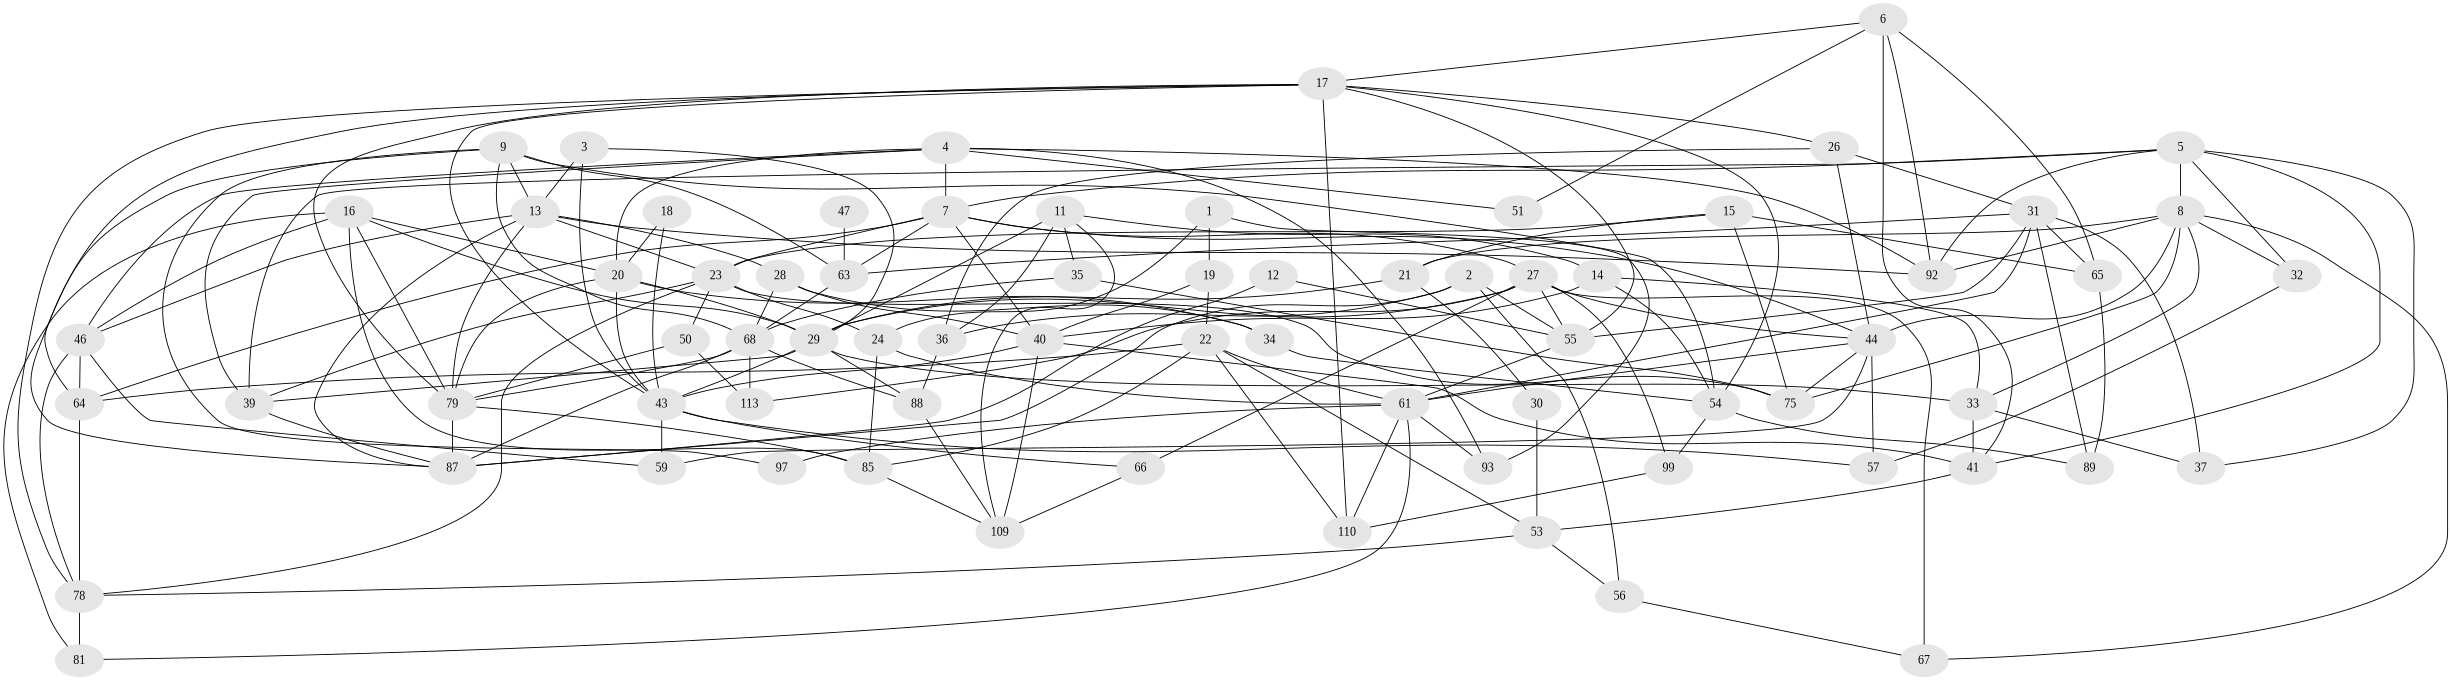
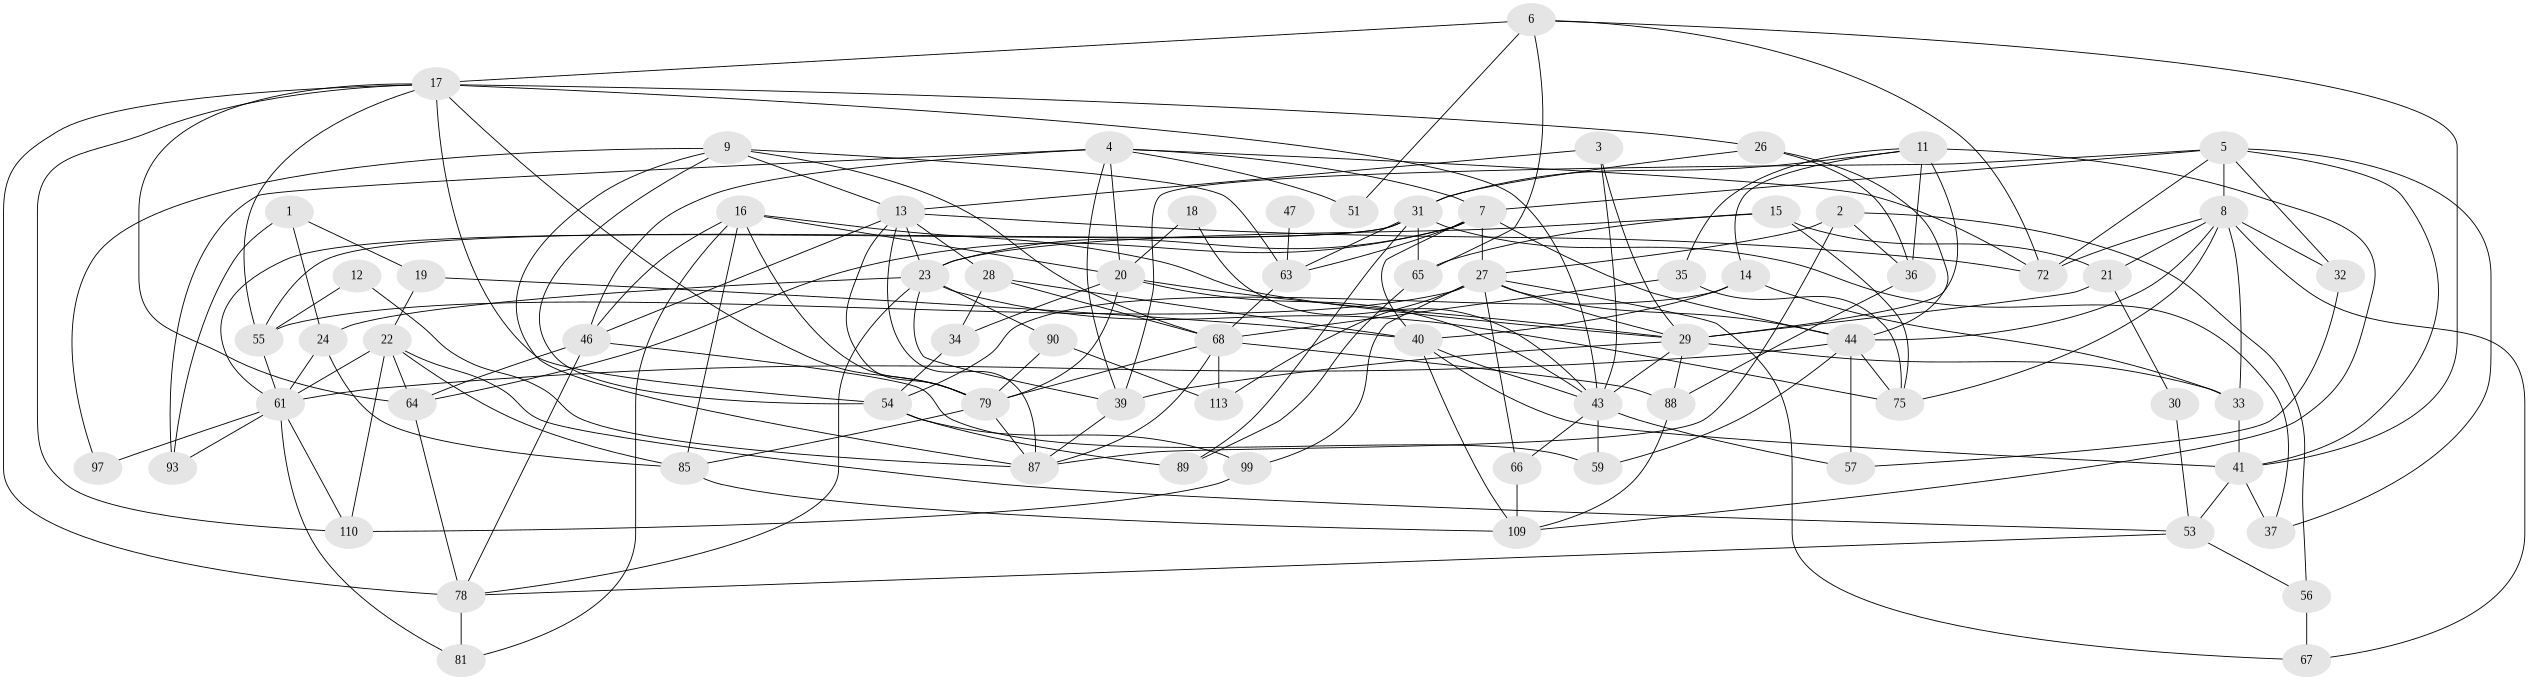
  graph {
    fontname="Liberation Serif"
    node [color=gray90 fontname="Liberation Serif" style=filled]
    edge [fontname="Liberation Serif"]
    1
    19
    24
    93
    40 [super="+91"]
    22 [super="+48"]
    85 [super="+101"]
    61 [super="+73"]
    2 [super="+77"]
    36 [super="+102"]
    55 [super="+60"]
    56
    87 [super="+112"]
    88
    67
    3 [super="+107"]
    13 [super="+98"]
    29 [super="+96"]
    43 [super="+84"]
    46 [super="+105"]
-   72 [super="+86" label=92]
+   72 [super="+86"]
    23 [super="+62"]
    28 [super="+103"]
    79 [super="+100"]
    39 [super="+52"]
    33 [super="+49"]
    66
    57
    59
    4 [super="+69"]
    7 [super="+114"]
    20 [super="+42"]
    51
    27 [super="+106"]
    44 [super="+94"]
    63
    64
    34
    78 [super="+82"]
    5 [super="+108"]
    8 [super="+10"]
    32
    37 [super="+38"]
    41 [super="+92"]
    21
    75 [super="+90"]
    53 [super="+58"]
    6 [super="+95"]
    17 [super="+25"]
    65
    54 [super="+71"]
    26
    110
    89
-   50
+   50 [label=90]
    99
    113
    109 [super="+111"]
    68 [super="+74"]
    30
    9 [super="+83"]
    97
    11 [super="+45"]
    14
    31 [super="+70"]
    35 [super="+76"]
    12
    15 [super="+80"]
    16 [super="+104"]
    81
    18
    47
    1 -- 19
    1 -- 24
    1 -- 93
    19 -- 40
    19 -- 22
    24 -- 85
    24 -- 61
    40 -- 43
    40 -- 41
    40 -- 109
    22 -- 85
    22 -- 61
    22 -- 64
    22 -- 53
    22 -- 110
    85 -- 109
    61 -- 93
    61 -- 110
    61 -- 97
    61 -- 81
    2 -- 36
-   2 -- 55
+   2 -- 27
    2 -- 56
    2 -- 87
    36 -- 88
    55 -- 61
    56 -- 67
    88 -- 109
    3 -- 13
    3 -- 29
    3 -- 43
    13 -- 87
    13 -- 46
    13 -- 72
    13 -- 23
    13 -- 28
    13 -- 79
    29 -- 88
    29 -- 43
    29 -- 39
    29 -- 33
    43 -- 66
    43 -- 57
    43 -- 59
    46 -- 59
    46 -- 64
    46 -- 78
    23 -- 24
    23 -- 39
    23 -- 78
    23 -- 75
    23 -- 50
    28 -- 40
    28 -- 34
    28 -- 68
    79 -- 85
    79 -- 87
    39 -- 87
-   33 -- 37 [weight=2]
+   41 -- 37 [weight=2]
    33 -- 41 [weight=2]
    66 -- 109
    4 -- 93
    4 -- 46
    4 -- 72
    4 -- 39
    4 -- 7
    4 -- 20
    4 -- 51
    7 -- 40
    7 -- 23
    7 -- 27
    7 -- 44
    7 -- 63
    7 -- 64
    20 -- 29
    20 -- 43
    20 -- 79
    20 -- 34
    27 -- 55
    27 -- 67
    27 -- 29
    27 -- 66
    27 -- 44
    27 -- 99
    27 -- 113
    44 -- 61
    44 -- 57
    44 -- 59
    44 -- 75
    63 -- 68
    64 -- 78
    34 -- 54
    78 -- 81
    5 -- 72
    5 -- 39
    5 -- 7
    5 -- 8
    5 -- 32
    5 -- 37
    5 -- 41
    8 -- 67
    8 -- 72
    8 -- 33
    8 -- 44
    8 -- 32
    8 -- 21
    8 -- 75
    32 -- 57
    41 -- 53
    21 -- 29
    21 -- 30
    53 -- 56
    53 -- 78
    6 -- 72
    6 -- 51
    6 -- 41
    6 -- 17
    6 -- 65
    17 -- 55
    17 -- 43
    17 -- 79
    17 -- 64
    17 -- 78
    17 -- 54
    17 -- 26
    17 -- 110
    65 -- 89
    54 -- 89
    54 -- 99
    26 -- 36
    26 -- 44
    26 -- 31
    50 -- 79
    50 -- 113
    99 -- 110
    68 -- 87
    68 -- 88
    68 -- 79
    68 -- 113
    30 -- 53
    9 -- 87
    9 -- 13
    9 -- 63
    9 -- 54
    9 -- 68
    9 -- 97
    11 -- 36 [weight=2]
    11 -- 29
    11 -- 109
    11 -- 14
+   11 -- 31
    11 -- 35
    14 -- 40
    14 -- 33
    14 -- 54
    31 -- 61
    31 -- 55
    31 -- 63
    31 -- 37
    31 -- 65
    31 -- 89
    35 -- 75
    35 -- 68
    12 -- 55
    12 -- 87
    15 -- 23 [weight=2]
    15 -- 21
    15 -- 75
    15 -- 65
    16 -- 85
    16 -- 29
    16 -- 46
    16 -- 79
    16 -- 20
    16 -- 81
    18 -- 43
    18 -- 20
    47 -- 63
  }
